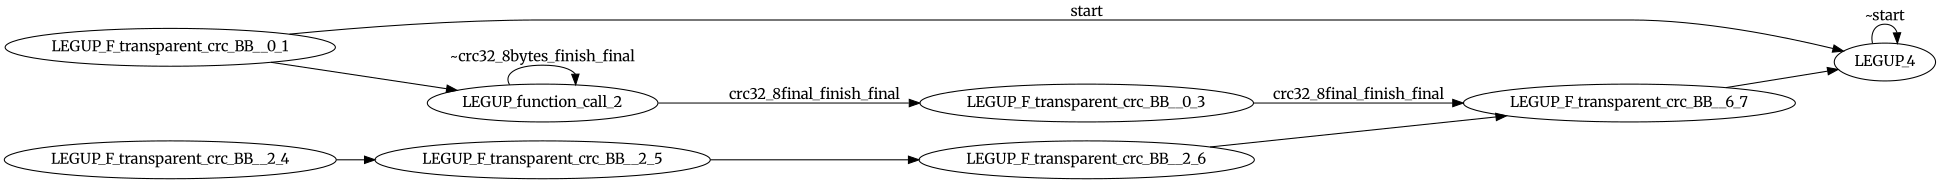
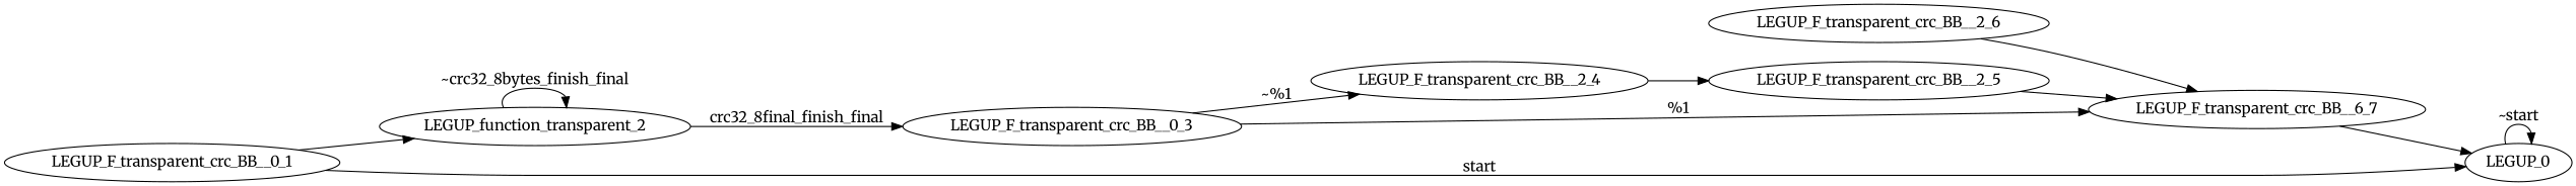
  digraph {
    fontname=Merriweather
    rankdir=LR
    node [fontname=Merriweather]
    edge [fontname=Merriweather]
    n1 [label=LEGUP_F_transparent_crc_BB__0_1]
-   n2 [label=LEGUP_function_call_2]
-   n3 [label=LEGUP_4]
+   n2 [label=LEGUP_function_transparent_2]
+   n3 [label=LEGUP_0]
    n4 [label=LEGUP_F_transparent_crc_BB__0_3]
    n5 [label=LEGUP_F_transparent_crc_BB__6_7]
    n6 [label=LEGUP_F_transparent_crc_BB__2_4]
    n7 [label=LEGUP_F_transparent_crc_BB__2_5]
    n8 [label=LEGUP_F_transparent_crc_BB__2_6]
    n1 -> n2
    n1 -> n3 [label=start]
    n2 -> n2 [label="~crc32_8bytes_finish_final"]
    n2 -> n4 [label=crc32_8final_finish_final]
    n3 -> n3 [label="~start"]
-   n4 -> n5 [label=crc32_8final_finish_final]
+   n4 -> n5 [label="%1"]
+   n4 -> n6 [label="~%1"]
    n5 -> n3
    n6 -> n7
-   n7 -> n8
+   n7 -> n5
    n8 -> n5
  }
